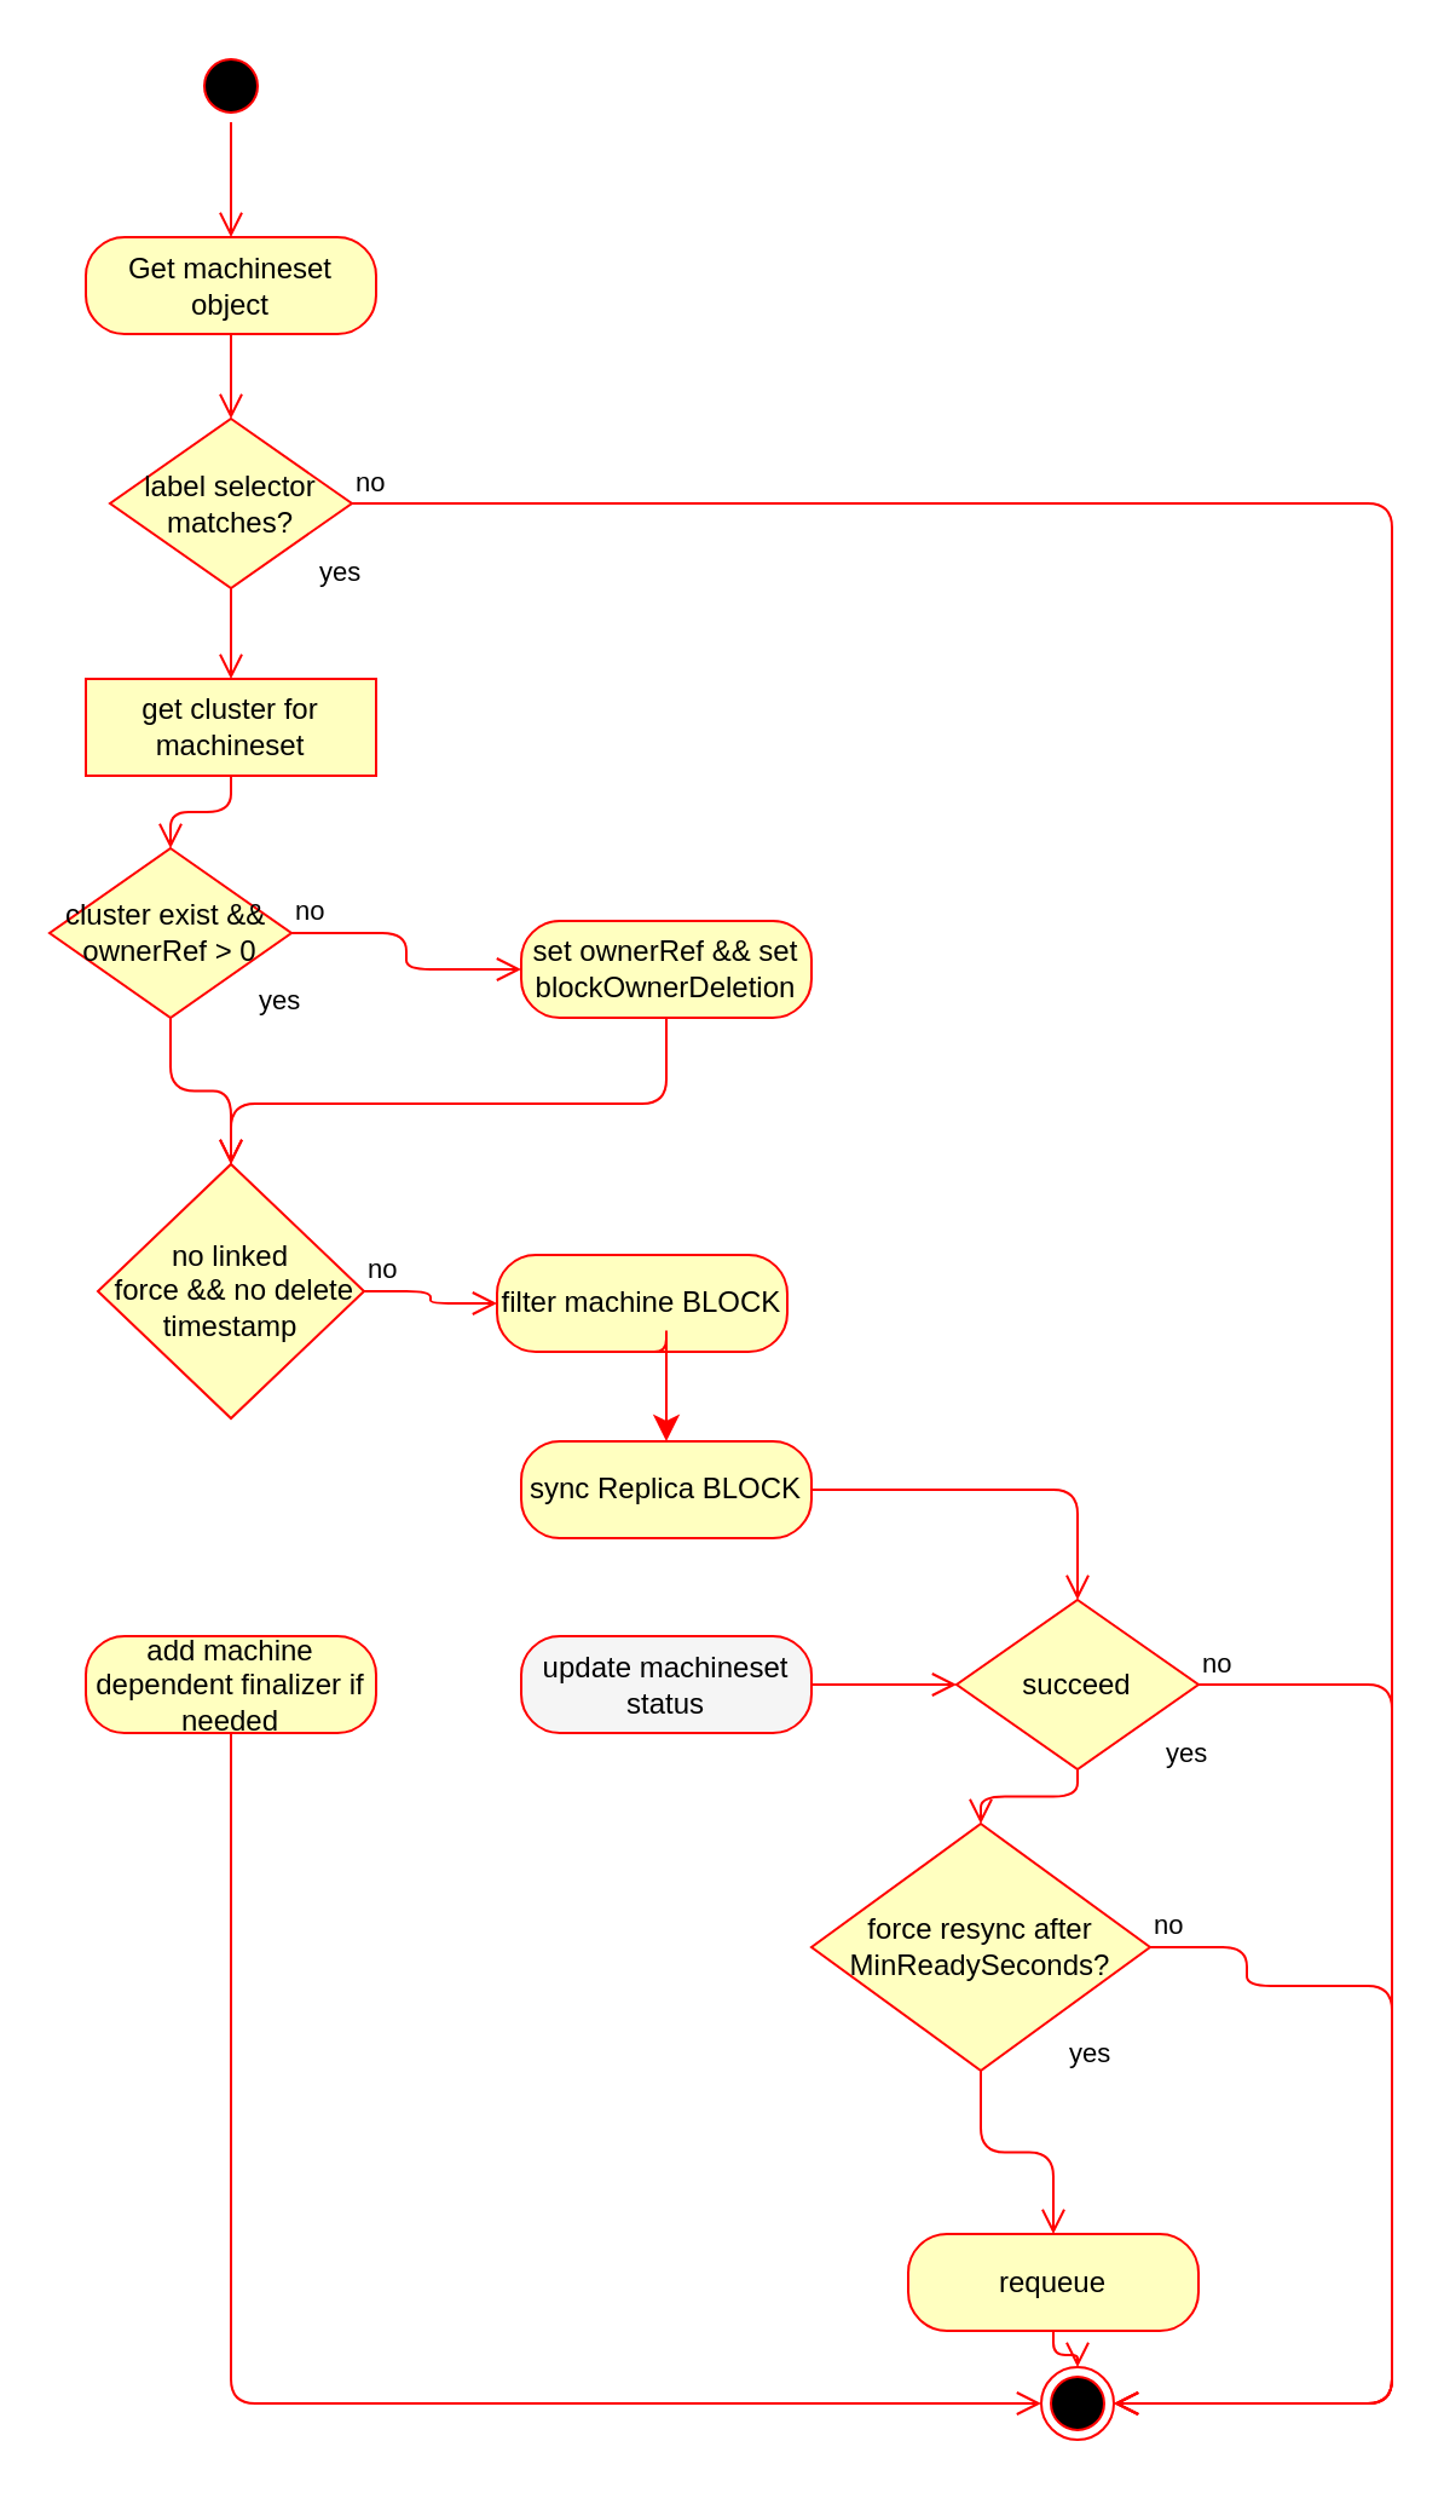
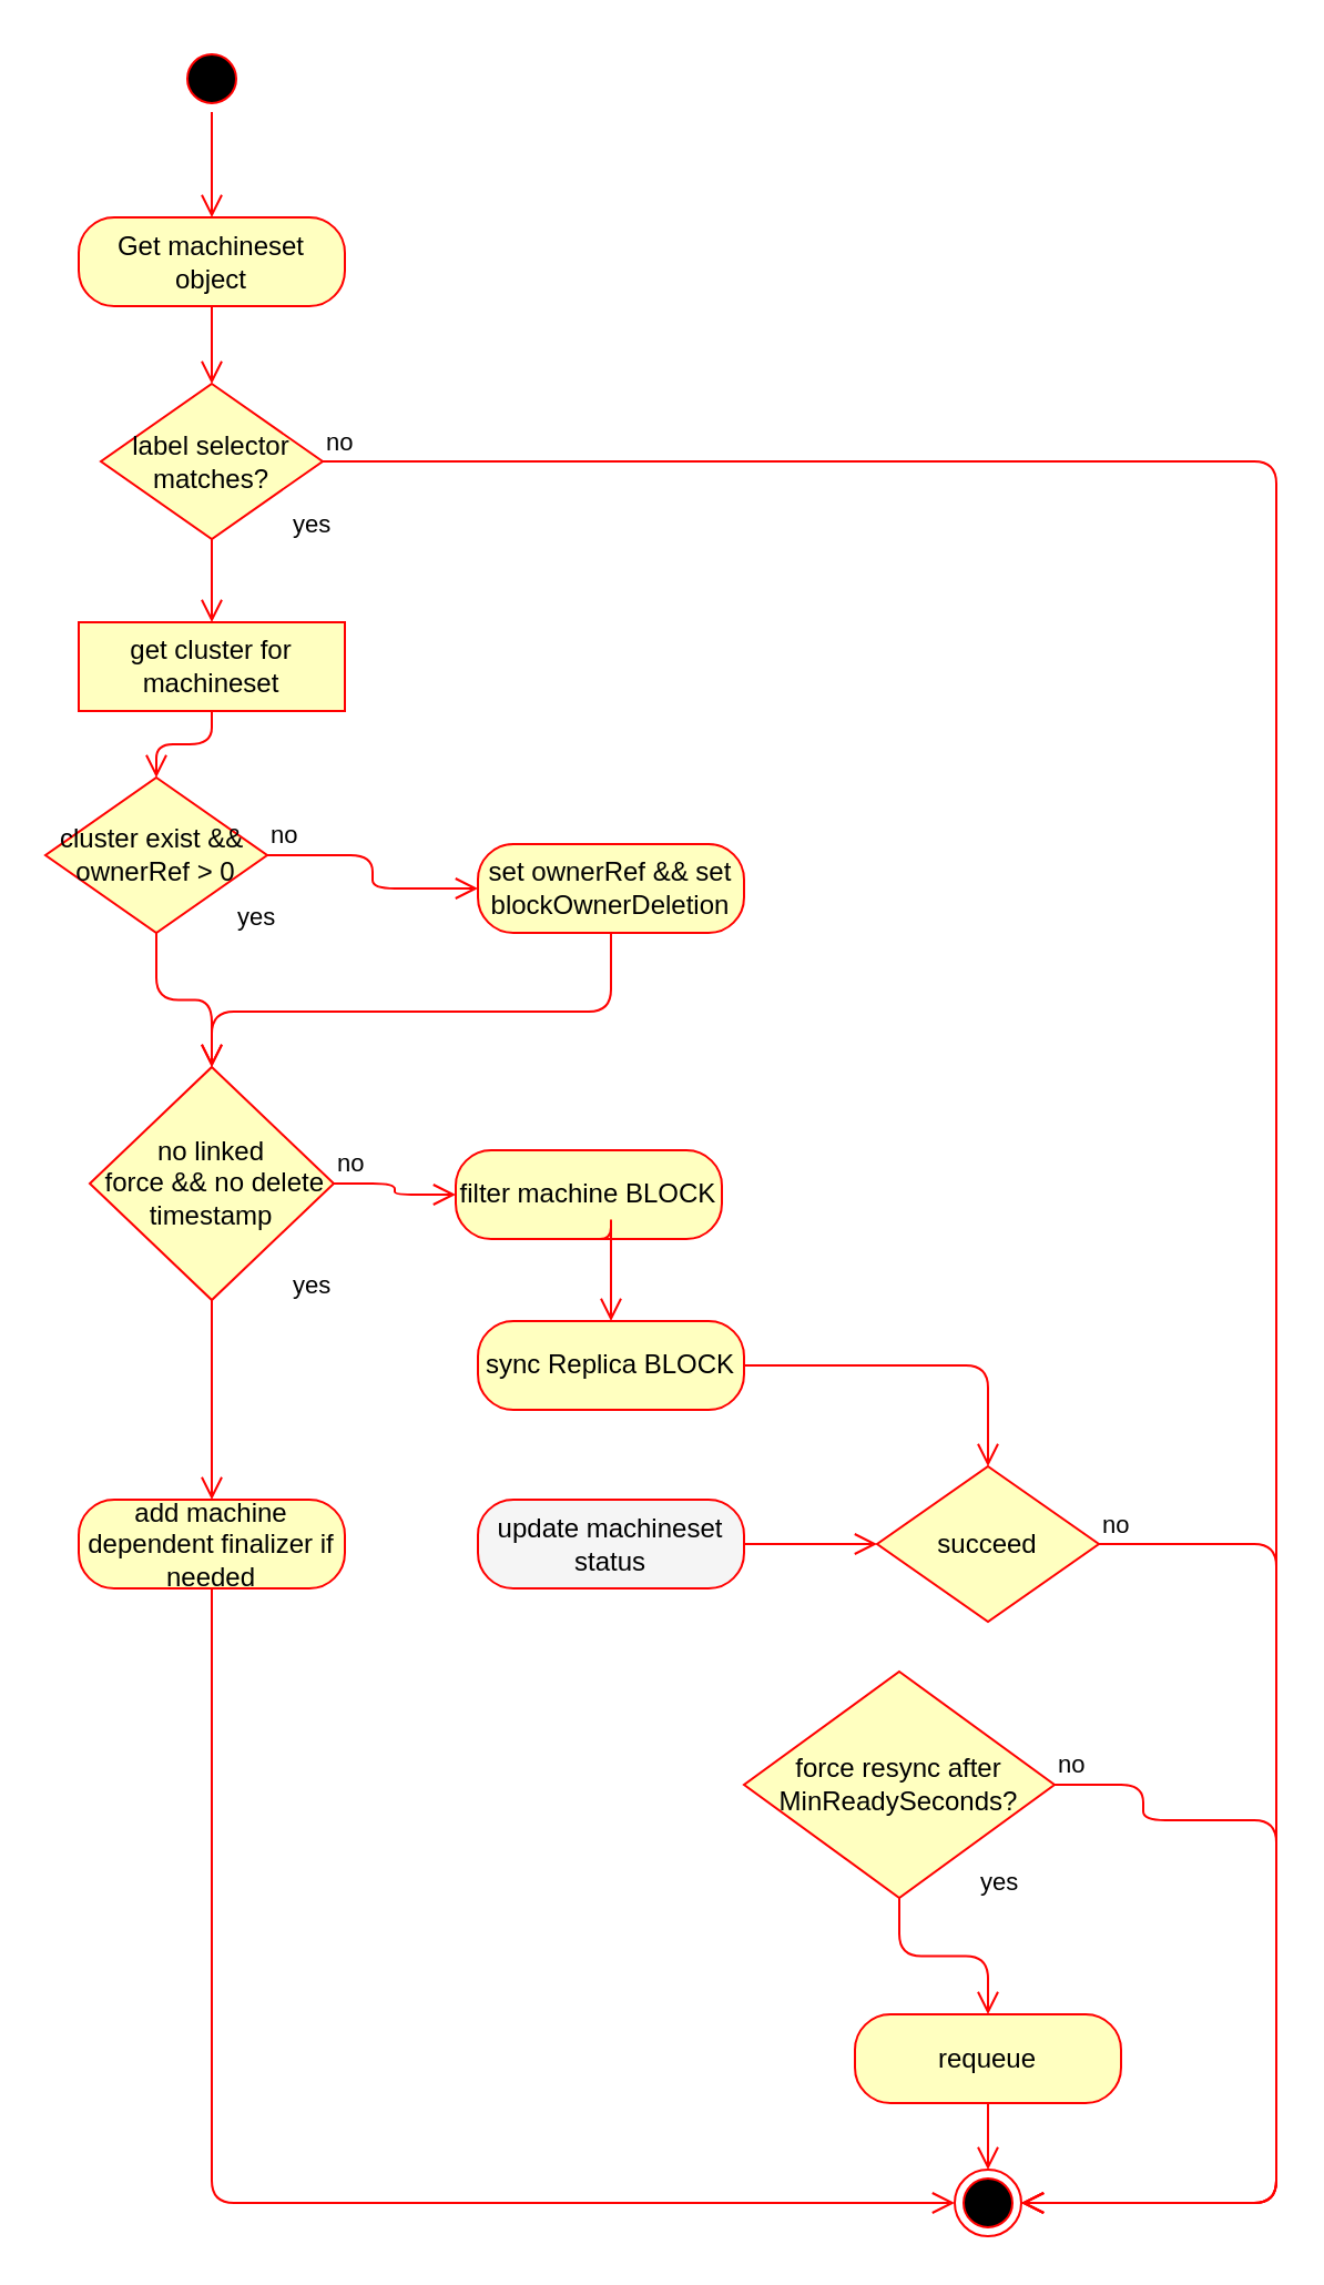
  <mxCell id="0" />
  <mxCell id="1" parent="0" />
  <mxCell id="2" value="" style="ellipse;html=1;shape=startState;fillColor=#000000;strokeColor=#ff0000;" parent="1" vertex="1"><mxGeometry x="80" y="20" width="30" height="30" as="geometry" /></mxCell>
  <mxCell id="3" value="" style="edgeStyle=orthogonalEdgeStyle;html=1;verticalAlign=bottom;endArrow=open;endSize=8;strokeColor=#ff0000;entryX=0.5;entryY=0;entryDx=0;entryDy=0;" parent="1" source="2" target="4" edge="1"><mxGeometry relative="1" as="geometry"><mxPoint x="55" y="115" as="targetPoint" /><Array as="points"><mxPoint x="95" y="83" /><mxPoint x="95" y="83" /></Array></mxGeometry></mxCell>
  <mxCell id="4" value="Get machineset object" style="rounded=1;whiteSpace=wrap;html=1;arcSize=40;fontColor=#000000;fillColor=#ffffc0;strokeColor=#ff0000;" parent="1" vertex="1"><mxGeometry x="35" y="97.5" width="120" height="40" as="geometry" /></mxCell>
  <mxCell id="5" value="" style="edgeStyle=orthogonalEdgeStyle;html=1;verticalAlign=bottom;endArrow=open;endSize=8;strokeColor=#ff0000;entryX=0.5;entryY=0;entryDx=0;entryDy=0;" parent="1" source="4" target="6" edge="1"><mxGeometry relative="1" as="geometry"><mxPoint x="95" y="197.5" as="targetPoint" /></mxGeometry></mxCell>
  <mxCell id="6" value="label selector matches?&lt;br&gt;" style="rhombus;whiteSpace=wrap;html=1;fillColor=#ffffc0;strokeColor=#ff0000;" parent="1" vertex="1"><mxGeometry x="45" y="172.5" width="100" height="70" as="geometry" /></mxCell>
  <mxCell id="7" value="no" style="edgeStyle=orthogonalEdgeStyle;html=1;align=left;verticalAlign=bottom;endArrow=open;endSize=8;strokeColor=#ff0000;entryX=1;entryY=0.5;entryDx=0;entryDy=0;" parent="1" source="6" target="20" edge="1"><mxGeometry x="-1" relative="1" as="geometry"><mxPoint x="655" y="965" as="targetPoint" /><Array as="points"><mxPoint x="575" y="208" /><mxPoint x="575" y="993" /></Array></mxGeometry></mxCell>
  <mxCell id="8" value="yes" style="edgeStyle=orthogonalEdgeStyle;html=1;align=left;verticalAlign=top;endArrow=open;endSize=8;strokeColor=#ff0000;entryX=0.5;entryY=0;entryDx=0;entryDy=0;" parent="1" source="6" target="9" edge="1"><mxGeometry x="-1" y="40" relative="1" as="geometry"><mxPoint x="96" y="282.5" as="targetPoint" /><mxPoint x="-5" y="-20" as="offset" /></mxGeometry></mxCell>
  <mxCell id="9" value="get cluster for machineset" style="whiteSpace=wrap;html=1;arcSize=40;fontColor=#000000;fillColor=#ffffc0;strokeColor=#ff0000;rounded=0;" parent="1" vertex="1"><mxGeometry x="35" y="280" width="120" height="40" as="geometry" /></mxCell>
  <mxCell id="10" value="" style="edgeStyle=orthogonalEdgeStyle;html=1;verticalAlign=bottom;endArrow=open;endSize=8;strokeColor=#ff0000;entryX=0.5;entryY=0;entryDx=0;entryDy=0;" parent="1" source="9" target="11" edge="1"><mxGeometry relative="1" as="geometry"><mxPoint x="95" y="380" as="targetPoint" /></mxGeometry></mxCell>
  <mxCell id="11" value="cluster exist &amp;amp;&amp;amp;&amp;nbsp; ownerRef &amp;gt; 0&lt;br&gt;" style="rhombus;whiteSpace=wrap;html=1;fillColor=#ffffc0;strokeColor=#ff0000;" parent="1" vertex="1"><mxGeometry x="20" y="350" width="100" height="70" as="geometry" /></mxCell>
  <mxCell id="12" value="no" style="edgeStyle=orthogonalEdgeStyle;html=1;align=left;verticalAlign=bottom;endArrow=open;endSize=8;strokeColor=#ff0000;entryX=0;entryY=0.5;entryDx=0;entryDy=0;" parent="1" source="11" target="14" edge="1"><mxGeometry x="-1" relative="1" as="geometry"><mxPoint x="215" y="400" as="targetPoint" /></mxGeometry></mxCell>
  <mxCell id="13" value="yes" style="edgeStyle=orthogonalEdgeStyle;html=1;align=left;verticalAlign=top;endArrow=open;endSize=8;strokeColor=#ff0000;entryX=0.5;entryY=0;entryDx=0;entryDy=0;" parent="1" source="11" target="31" edge="1"><mxGeometry x="-1" y="40" relative="1" as="geometry"><mxPoint x="95" y="485" as="targetPoint" /><mxPoint x="-5" y="-20" as="offset" /></mxGeometry></mxCell>
  <mxCell id="14" value="set ownerRef &amp;amp;&amp;amp; set blockOwnerDeletion" style="rounded=1;whiteSpace=wrap;html=1;arcSize=40;fontColor=#000000;fillColor=#ffffc0;strokeColor=#ff0000;" parent="1" vertex="1"><mxGeometry x="215" y="380" width="120" height="40" as="geometry" /></mxCell>
  <mxCell id="15" value="" style="edgeStyle=orthogonalEdgeStyle;html=1;verticalAlign=bottom;endArrow=open;endSize=8;strokeColor=#ff0000;entryX=0.5;entryY=0;entryDx=0;entryDy=0;" parent="1" source="14" target="31" edge="1"><mxGeometry relative="1" as="geometry"><mxPoint x="275" y="480" as="targetPoint" /><Array as="points"><mxPoint x="275" y="455.5" /><mxPoint x="95" y="455.5" /><mxPoint x="95" y="477.5" /></Array></mxGeometry></mxCell>
  <mxCell id="16" value="filter machine BLOCK" style="rounded=1;whiteSpace=wrap;html=1;arcSize=40;fontColor=#000000;fillColor=#ffffc0;strokeColor=#ff0000;" parent="1" vertex="1"><mxGeometry x="205" y="518" width="120" height="40" as="geometry" /></mxCell>
- <mxCell id="17" value="" style="edgeStyle=orthogonalEdgeStyle;html=1;verticalAlign=bottom;endArrow=classic;endSize=8;strokeColor=#ff0000;entryX=0.5;entryY=0;entryDx=0;entryDy=0;exitX=0.5;exitY=1;exitDx=0;exitDy=0;" parent="1" source="16" target="18" edge="1"><mxGeometry relative="1" as="geometry"><mxPoint x="335" y="518.5" as="targetPoint" /><mxPoint x="335" y="518.5" as="sourcePoint" /><Array as="points"><mxPoint x="275" y="547.5" /><mxPoint x="275" y="547.5" /></Array></mxGeometry></mxCell>
+ <mxCell id="17" value="" style="edgeStyle=orthogonalEdgeStyle;html=1;verticalAlign=bottom;endArrow=open;endSize=8;strokeColor=#ff0000;entryX=0.5;entryY=0;entryDx=0;entryDy=0;exitX=0.5;exitY=1;exitDx=0;exitDy=0;" parent="1" source="16" target="18" edge="1"><mxGeometry relative="1" as="geometry"><mxPoint x="335" y="518.5" as="targetPoint" /><mxPoint x="335" y="518.5" as="sourcePoint" /><Array as="points"><mxPoint x="275" y="547.5" /><mxPoint x="275" y="547.5" /></Array></mxGeometry></mxCell>
  <mxCell id="18" value="sync Replica BLOCK" style="rounded=1;whiteSpace=wrap;html=1;arcSize=40;fontColor=#000000;fillColor=#ffffc0;strokeColor=#ff0000;" parent="1" vertex="1"><mxGeometry x="215" y="595" width="120" height="40" as="geometry" /></mxCell>
  <mxCell id="19" value="" style="edgeStyle=orthogonalEdgeStyle;html=1;verticalAlign=bottom;endArrow=open;endSize=8;strokeColor=#ff0000;" parent="1" source="18" target="23" edge="1"><mxGeometry relative="1" as="geometry"><mxPoint x="275" y="695.5" as="targetPoint" /></mxGeometry></mxCell>
  <mxCell id="20" value="" style="ellipse;html=1;shape=endState;fillColor=#000000;strokeColor=#ff0000;" parent="1" vertex="1"><mxGeometry x="430" y="977.5" width="30" height="30" as="geometry" /></mxCell>
  <mxCell id="21" value="update machineset status" style="rounded=1;whiteSpace=wrap;html=1;arcSize=40;fontColor=#000000;fillColor=#f5f5f5;strokeColor=#ff0000;" parent="1" vertex="1"><mxGeometry x="215" y="675.5" width="120" height="40" as="geometry" /></mxCell>
  <mxCell id="22" value="" style="edgeStyle=orthogonalEdgeStyle;html=1;verticalAlign=bottom;endArrow=open;endSize=8;strokeColor=#ff0000;entryX=0;entryY=0.5;entryDx=0;entryDy=0;" parent="1" source="21" target="23" edge="1"><mxGeometry relative="1" as="geometry"><mxPoint x="395" y="650.5" as="targetPoint" /><Array as="points" /></mxGeometry></mxCell>
  <mxCell id="23" value="succeed&lt;br&gt;" style="rhombus;whiteSpace=wrap;html=1;fillColor=#ffffc0;strokeColor=#ff0000;" parent="1" vertex="1"><mxGeometry x="395" y="660.5" width="100" height="70" as="geometry" /></mxCell>
  <mxCell id="24" value="no" style="edgeStyle=orthogonalEdgeStyle;html=1;align=left;verticalAlign=bottom;endArrow=open;endSize=8;strokeColor=#ff0000;entryX=1;entryY=0.5;entryDx=0;entryDy=0;exitX=1;exitY=0.5;exitDx=0;exitDy=0;" parent="1" source="23" target="20" edge="1"><mxGeometry x="-1" relative="1" as="geometry"><mxPoint x="760" y="640.5" as="targetPoint" /><mxPoint x="275" y="765.5" as="sourcePoint" /><Array as="points"><mxPoint x="575" y="696" /><mxPoint x="575" y="993" /></Array></mxGeometry></mxCell>
- <mxCell id="25" value="yes" style="edgeStyle=orthogonalEdgeStyle;html=1;align=left;verticalAlign=top;endArrow=open;endSize=8;strokeColor=#ff0000;entryX=0.5;entryY=0;entryDx=0;entryDy=0;exitX=0.5;exitY=1;exitDx=0;exitDy=0;" parent="1" source="23" target="26" edge="1"><mxGeometry x="-1" y="40" relative="1" as="geometry"><mxPoint x="635" y="705.5" as="targetPoint" /><mxPoint x="-5" y="-20" as="offset" /></mxGeometry></mxCell>
  <mxCell id="26" value="force resync after MinReadySeconds?" style="rhombus;whiteSpace=wrap;html=1;fillColor=#ffffc0;strokeColor=#ff0000;" parent="1" vertex="1"><mxGeometry x="335" y="753" width="140" height="102" as="geometry" /></mxCell>
  <mxCell id="27" value="no" style="edgeStyle=orthogonalEdgeStyle;html=1;align=left;verticalAlign=bottom;endArrow=open;endSize=8;strokeColor=#ff0000;entryX=1;entryY=0.5;entryDx=0;entryDy=0;exitX=1;exitY=0.5;exitDx=0;exitDy=0;" parent="1" source="26" target="20" edge="1"><mxGeometry x="-1" relative="1" as="geometry"><mxPoint x="805" y="398" as="targetPoint" /><Array as="points"><mxPoint x="515" y="820" /><mxPoint x="575" y="820" /><mxPoint x="575" y="993" /></Array></mxGeometry></mxCell>
  <mxCell id="28" value="yes" style="edgeStyle=orthogonalEdgeStyle;html=1;align=left;verticalAlign=top;endArrow=open;endSize=8;strokeColor=#ff0000;entryX=0.5;entryY=0;entryDx=0;entryDy=0;" parent="1" source="26" target="29" edge="1"><mxGeometry x="-1" y="40" relative="1" as="geometry"><mxPoint x="635" y="826" as="targetPoint" /><mxPoint x="-5" y="-20" as="offset" /></mxGeometry></mxCell>
- <mxCell id="29" value="requeue" style="rounded=1;whiteSpace=wrap;html=1;arcSize=40;fontColor=#000000;fillColor=#ffffc0;strokeColor=#ff0000;" parent="1" vertex="1"><mxGeometry x="375" y="922.5" width="120" height="40" as="geometry" /></mxCell>
+ <mxCell id="29" value="requeue" style="rounded=1;whiteSpace=wrap;html=1;arcSize=40;fontColor=#000000;fillColor=#ffffc0;strokeColor=#ff0000;" parent="1" vertex="1"><mxGeometry x="385" y="907.5" width="120" height="40" as="geometry" /></mxCell>
  <mxCell id="30" value="" style="edgeStyle=orthogonalEdgeStyle;html=1;verticalAlign=bottom;endArrow=open;endSize=8;strokeColor=#ff0000;entryX=0.5;entryY=0;entryDx=0;entryDy=0;" parent="1" source="29" target="20" edge="1"><mxGeometry relative="1" as="geometry"><mxPoint x="805" y="388" as="targetPoint" /></mxGeometry></mxCell>
  <mxCell id="31" value="no linked&lt;br&gt;&amp;nbsp;force &amp;amp;&amp;amp; no delete timestamp" style="rhombus;whiteSpace=wrap;html=1;fillColor=#ffffc0;strokeColor=#ff0000;" parent="1" vertex="1"><mxGeometry x="40" y="480.5" width="110" height="105" as="geometry" /></mxCell>
  <mxCell id="32" value="no" style="edgeStyle=orthogonalEdgeStyle;html=1;align=left;verticalAlign=bottom;endArrow=open;endSize=8;strokeColor=#ff0000;entryX=0;entryY=0.5;entryDx=0;entryDy=0;" parent="1" source="31" target="16" edge="1"><mxGeometry x="-1" relative="1" as="geometry"><mxPoint x="195" y="515.5" as="targetPoint" /></mxGeometry></mxCell>
+ <mxCell id="33" value="yes" style="edgeStyle=orthogonalEdgeStyle;html=1;align=left;verticalAlign=top;endArrow=open;endSize=8;strokeColor=#ff0000;entryX=0.5;entryY=0;entryDx=0;entryDy=0;" parent="1" source="31" edge="1" target="34"><mxGeometry x="-1" y="40" relative="1" as="geometry"><mxPoint x="95" y="587.5" as="targetPoint" /><mxPoint x="-5" y="-20" as="offset" /></mxGeometry></mxCell>
  <mxCell id="34" value="add machine dependent finalizer if needed" style="rounded=1;whiteSpace=wrap;html=1;arcSize=40;fontColor=#000000;fillColor=#ffffc0;strokeColor=#ff0000;" parent="1" vertex="1"><mxGeometry x="35" y="675.5" width="120" height="40" as="geometry" /></mxCell>
  <mxCell id="35" value="" style="edgeStyle=orthogonalEdgeStyle;html=1;verticalAlign=bottom;endArrow=open;endSize=8;strokeColor=#ff0000;entryX=0;entryY=0.5;entryDx=0;entryDy=0;" parent="1" source="34" target="20" edge="1"><mxGeometry relative="1" as="geometry"><mxPoint x="95" y="685.5" as="targetPoint" /><Array as="points"><mxPoint x="95" y="992.5" /></Array></mxGeometry></mxCell>
